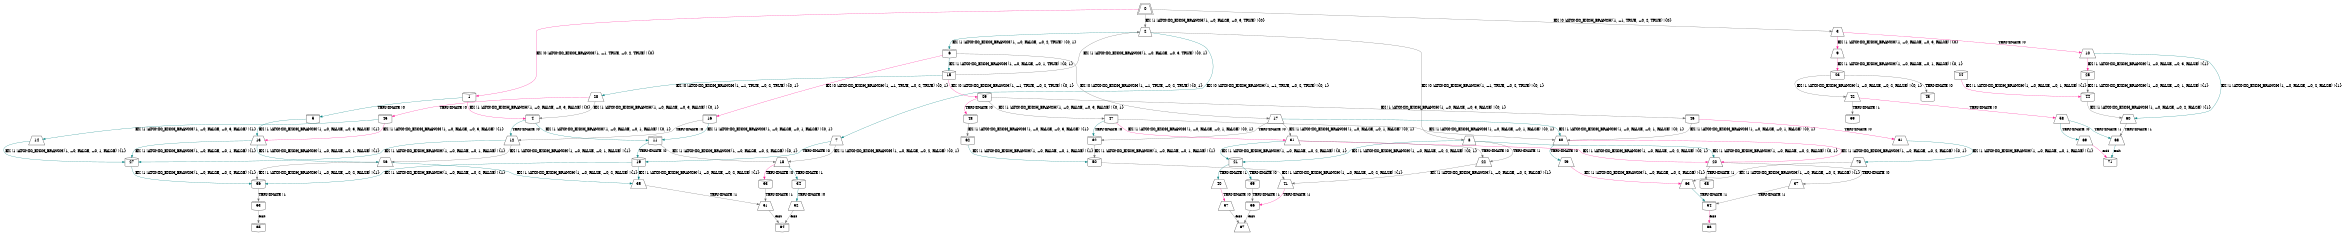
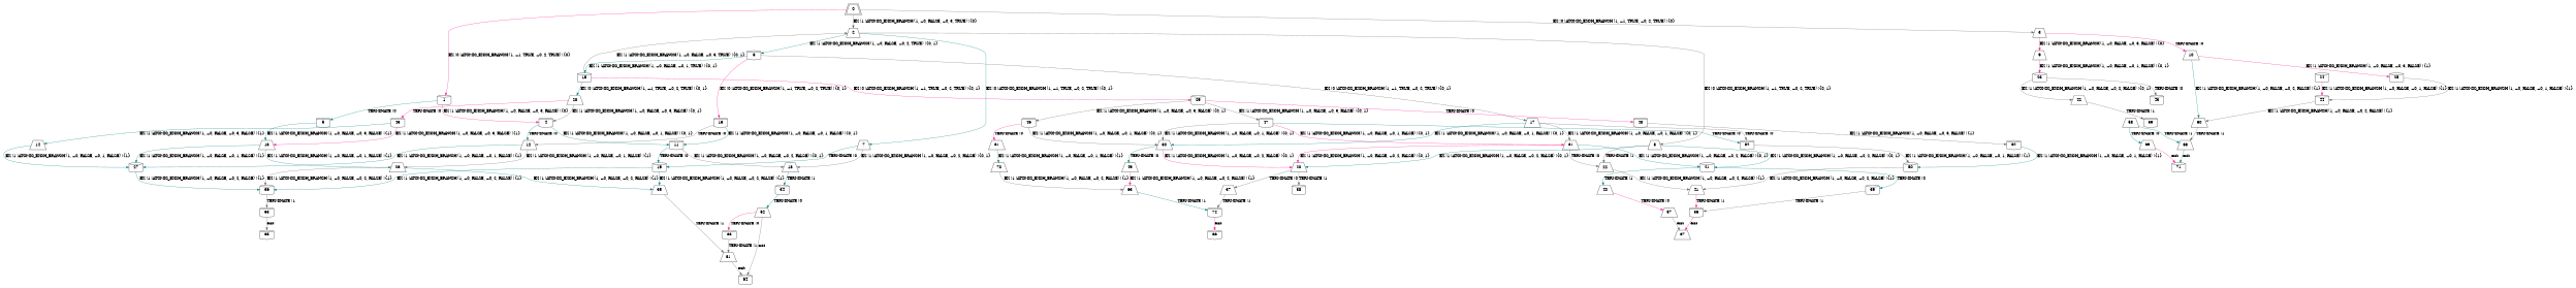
  digraph {
    node [shape=cylinder]
    edge [color=gray40]
    0 [peripheries=2 shape=trapezium]
    1
    2 [shape=trapezium]
    3 [shape=trapezium]
    4
    5
    6
    7 [shape=trapezium]
    8 [shape=trapezium]
    9 [shape=trapezium]
    10 [shape=trapezium]
    11
    12 [shape=trapezium]
    13 [shape=trapezium]
    15
    16
    17 [shape=trapezium]
    18 [shape=trapezium]
    19
    20 [shape=trapezium]
    21
    22 [shape=trapezium]
    23
    25
    60 [shape=trapezium]
    26 [shape=trapezium]
    27
    14 [shape=trapezium]
    28 [shape=trapezium]
    29
    30 [shape=trapezium]
    31 [shape=trapezium]
    32
    33
    34
    35 [shape=trapezium]
    36
    37 [shape=trapezium]
    38
    39
    40 [shape=trapezium]
    41 [shape=trapezium]
    42 [shape=trapezium]
    43
    24
    44
    45
    46
    47
    48
    49 [shape=trapezium]
    50
    51 [shape=trapezium]
    52 [shape=trapezium]
    53
-   54
+   54 [label=74]
    56
    57 [shape=trapezium]
    58 [shape=trapezium]
    59
    61 [shape=trapezium]
    62
    63 [shape=trapezium]
    64
    65
    66
    67 [shape=trapezium]
    68 [shape=trapezium]
    69 [shape=trapezium]
    70 [shape=trapezium]
    71
    0 -> 1 [color=deeppink label="EX !0 !ATOMIC_EXCH_BRANCH (1, +1, TRUE, +0, 2, TRUE) !{0}"]
    0 -> 2 [label="EX !1 !ATOMIC_EXCH_BRANCH (1, +0, FALSE, +0, 3, TRUE) !{0}"]
    0 -> 3 [label="EX !0 !ATOMIC_EXCH_BRANCH (1, +1, TRUE, +0, 2, TRUE) !{0}"]
    1 -> 4 [color=deeppink label="EX !1 !ATOMIC_EXCH_BRANCH (1, +0, FALSE, +0, 3, FALSE) !{0}"]
    1 -> 5 [color=teal label="TERMINATE !0"]
    2 -> 6 [color=teal label="EX !1 !ATOMIC_EXCH_BRANCH (1, +0, FALSE, +0, 2, TRUE) !{0, 1}"]
    2 -> 7 [color=teal label="EX !0 !ATOMIC_EXCH_BRANCH (1, +1, TRUE, +0, 2, TRUE) !{0, 1}"]
    2 -> 8 [label="EX !0 !ATOMIC_EXCH_BRANCH (1, +1, TRUE, +0, 2, TRUE) !{0, 1}"]
    3 -> 9 [color=deeppink label="EX !1 !ATOMIC_EXCH_BRANCH (1, +0, FALSE, +0, 3, FALSE) !{0}"]
    3 -> 10 [color=deeppink label="TERMINATE !0"]
    4 -> 11 [color=teal label="EX !1 !ATOMIC_EXCH_BRANCH (1, +0, FALSE, +0, 1, FALSE) !{0, 1}"]
    4 -> 12 [color=teal label="TERMINATE !0"]
    5 -> 13 [color=teal label="EX !1 !ATOMIC_EXCH_BRANCH (1, +0, FALSE, +0, 3, FALSE) !{1}"]
    6 -> 15 [color=teal label="EX !1 !ATOMIC_EXCH_BRANCH (1, +0, FALSE, +0, 1, TRUE) !{0, 1}"]
    6 -> 16 [color=deeppink label="EX !0 !ATOMIC_EXCH_BRANCH (1, +1, TRUE, +0, 2, TRUE) !{0, 1}"]
    6 -> 17 [label="EX !0 !ATOMIC_EXCH_BRANCH (1, +1, TRUE, +0, 2, TRUE) !{0, 1}"]
    7 -> 18 [label="EX !1 !ATOMIC_EXCH_BRANCH (1, +0, FALSE, +0, 2, FALSE) !{0, 1}"]
    7 -> 19 [color=teal label="TERMINATE !0"]
    8 -> 20 [color=teal label="EX !1 !ATOMIC_EXCH_BRANCH (1, +0, FALSE, +0, 2, FALSE) !{0, 1}"]
    8 -> 21 [color=teal label="EX !1 !ATOMIC_EXCH_BRANCH (1, +0, FALSE, +0, 2, FALSE) !{0, 1}"]
    8 -> 22 [label="TERMINATE !1"]
    9 -> 23 [color=deeppink label="EX !1 !ATOMIC_EXCH_BRANCH (1, +0, FALSE, +0, 1, FALSE) !{0, 1}"]
    10 -> 25 [color=deeppink label="EX !1 !ATOMIC_EXCH_BRANCH (1, +0, FALSE, +0, 3, FALSE) !{1}"]
    10 -> 60 [color=teal label="EX !1 !ATOMIC_EXCH_BRANCH (1, +0, FALSE, +0, 2, FALSE) !{1}"]
    11 -> 18 [label="EX !1 !ATOMIC_EXCH_BRANCH (1, +0, FALSE, +0, 2, FALSE) !{0, 1}"]
    11 -> 19 [color=teal label="TERMINATE !0"]
    12 -> 26 [label="EX !1 !ATOMIC_EXCH_BRANCH (1, +0, FALSE, +0, 1, FALSE) !{1}"]
    12 -> 27 [color=teal label="EX !1 !ATOMIC_EXCH_BRANCH (1, +0, FALSE, +0, 1, FALSE) !{1}"]
    13 -> 26 [color=teal label="EX !1 !ATOMIC_EXCH_BRANCH (1, +0, FALSE, +0, 1, FALSE) !{1}"]
    13 -> 27 [color=teal label="EX !1 !ATOMIC_EXCH_BRANCH (1, +0, FALSE, +0, 1, FALSE) !{1}"]
    15 -> 2 [label="EX !1 !ATOMIC_EXCH_BRANCH (1, +0, FALSE, +0, 3, TRUE) !{0, 1}"]
    15 -> 28 [color=teal label="EX !0 !ATOMIC_EXCH_BRANCH (1, +1, TRUE, +0, 2, TRUE) !{0, 1}"]
    15 -> 29 [color=deeppink label="EX !0 !ATOMIC_EXCH_BRANCH (1, +1, TRUE, +0, 2, TRUE) !{0, 1}"]
    16 -> 11 [color=teal label="EX !1 !ATOMIC_EXCH_BRANCH (1, +0, FALSE, +0, 1, FALSE) !{0, 1}"]
    16 -> 12 [label="TERMINATE !0"]
    17 -> 30 [color=teal label="EX !1 !ATOMIC_EXCH_BRANCH (1, +0, FALSE, +0, 1, FALSE) !{0, 1}"]
    17 -> 31 [label="EX !1 !ATOMIC_EXCH_BRANCH (1, +0, FALSE, +0, 1, FALSE) !{0, 1}"]
    17 -> 32 [label="TERMINATE !0"]
-   18 -> 33 [color=deeppink label="TERMINATE !0"]
+   52 -> 33 [color=deeppink label="TERMINATE !0"]
    18 -> 34 [color=teal label="TERMINATE !1"]
    19 -> 35 [color=teal label="EX !1 !ATOMIC_EXCH_BRANCH (1, +0, FALSE, +0, 2, FALSE) !{1}"]
    19 -> 36 [color=teal label="EX !1 !ATOMIC_EXCH_BRANCH (1, +0, FALSE, +0, 2, FALSE) !{1}"]
    20 -> 37 [label="TERMINATE !0"]
    20 -> 38 [label="TERMINATE !1"]
    21 -> 39 [color=teal label="TERMINATE !0"]
    21 -> 40 [color=teal label="TERMINATE !1"]
    22 -> 41 [label="EX !1 !ATOMIC_EXCH_BRANCH (1, +0, FALSE, +0, 2, FALSE) !{1}"]
    23 -> 42 [label="EX !1 !ATOMIC_EXCH_BRANCH (1, +0, FALSE, +0, 2, FALSE) !{0, 1}"]
    23 -> 43 [label="TERMINATE !0"]
    25 -> 44 [label="EX !1 !ATOMIC_EXCH_BRANCH (1, +0, FALSE, +0, 1, FALSE) !{1}"]
    60 -> 68 [label="TERMINATE !1"]
    26 -> 35 [color=teal label="EX !1 !ATOMIC_EXCH_BRANCH (1, +0, FALSE, +0, 2, FALSE) !{1}"]
    26 -> 36 [label="EX !1 !ATOMIC_EXCH_BRANCH (1, +0, FALSE, +0, 2, FALSE) !{1}"]
    27 -> 36 [color=teal label="EX !1 !ATOMIC_EXCH_BRANCH (1, +0, FALSE, +0, 2, FALSE) !{1}"]
    14 -> 27 [color=teal label="EX !1 !ATOMIC_EXCH_BRANCH (1, +0, FALSE, +0, 1, FALSE) !{1}"]
    28 -> 4 [label="EX !1 !ATOMIC_EXCH_BRANCH (1, +0, FALSE, +0, 3, FALSE) !{0, 1}"]
    28 -> 45 [color=deeppink label="TERMINATE !0"]
    29 -> 46 [label="EX !1 !ATOMIC_EXCH_BRANCH (1, +0, FALSE, +0, 3, FALSE) !{0, 1}"]
    29 -> 47 [label="EX !1 !ATOMIC_EXCH_BRANCH (1, +0, FALSE, +0, 3, FALSE) !{0, 1}"]
    29 -> 48 [color=deeppink label="TERMINATE !0"]
    30 -> 20 [color=deeppink label="EX !1 !ATOMIC_EXCH_BRANCH (1, +0, FALSE, +0, 2, FALSE) !{0, 1}"]
    30 -> 49 [color=teal label="TERMINATE !0"]
    31 -> 20 [color=deeppink label="EX !1 !ATOMIC_EXCH_BRANCH (1, +0, FALSE, +0, 2, FALSE) !{0, 1}"]
    31 -> 21 [color=teal label="EX !1 !ATOMIC_EXCH_BRANCH (1, +0, FALSE, +0, 2, FALSE) !{0, 1}"]
    31 -> 22 [label="TERMINATE !0"]
    32 -> 50 [label="EX !1 !ATOMIC_EXCH_BRANCH (1, +0, FALSE, +0, 1, FALSE) !{1}"]
    33 -> 51 [label="TERMINATE !1"]
    34 -> 52 [color=teal label="TERMINATE !0"]
    35 -> 51 [label="TERMINATE !1"]
    36 -> 53 [label="TERMINATE !1"]
    37 -> 54 [label="TERMINATE !1"]
    39 -> 56 [label="TERMINATE !1"]
    40 -> 57 [color=deeppink label="TERMINATE !0"]
    41 -> 56 [color=deeppink label="TERMINATE !1"]
-   42 -> 58 [color=deeppink label="TERMINATE !0"]
    42 -> 59 [label="TERMINATE !1"]
    24 -> 44 [color=deeppink label="EX !1 !ATOMIC_EXCH_BRANCH (1, +0, FALSE, +0, 1, FALSE) !{1}"]
    44 -> 60 [label="EX !1 !ATOMIC_EXCH_BRANCH (1, +0, FALSE, +0, 2, FALSE) !{1}"]
    45 -> 13 [color=deeppink label="EX !1 !ATOMIC_EXCH_BRANCH (1, +0, FALSE, +0, 3, FALSE) !{1}"]
    45 -> 14 [color=teal label="EX !1 !ATOMIC_EXCH_BRANCH (1, +0, FALSE, +0, 3, FALSE) !{1}"]
    46 -> 30 [label="EX !1 !ATOMIC_EXCH_BRANCH (1, +0, FALSE, +0, 1, FALSE) !{0, 1}"]
    46 -> 61 [color=deeppink label="TERMINATE !0"]
    47 -> 30 [label="EX !1 !ATOMIC_EXCH_BRANCH (1, +0, FALSE, +0, 1, FALSE) !{0, 1}"]
    47 -> 31 [color=deeppink label="EX !1 !ATOMIC_EXCH_BRANCH (1, +0, FALSE, +0, 1, FALSE) !{0, 1}"]
    47 -> 32 [color=teal label="TERMINATE !0"]
    48 -> 62 [label="EX !1 !ATOMIC_EXCH_BRANCH (1, +0, FALSE, +0, 3, FALSE) !{1}"]
    49 -> 63 [color=deeppink label="EX !1 !ATOMIC_EXCH_BRANCH (1, +0, FALSE, +0, 2, FALSE) !{1}"]
    50 -> 41 [label="EX !1 !ATOMIC_EXCH_BRANCH (1, +0, FALSE, +0, 2, FALSE) !{1}"]
    51 -> 64 [label=exit]
    52 -> 64 [label=exit]
    53 -> 65 [label=exit]
    54 -> 66 [color=deeppink label=exit]
-   56 -> 67 [label=exit]
+   56 -> 67 [color=deeppink label=exit]
    57 -> 67 [label=exit]
    58 -> 68 [color=teal label="TERMINATE !1"]
    58 -> 69 [color=teal label="TERMINATE !0"]
    61 -> 70 [color=teal label="EX !1 !ATOMIC_EXCH_BRANCH (1, +0, FALSE, +0, 1, FALSE) !{1}"]
    62 -> 50 [color=teal label="EX !1 !ATOMIC_EXCH_BRANCH (1, +0, FALSE, +0, 1, FALSE) !{1}"]
    63 -> 54 [color=teal label="TERMINATE !1"]
    68 -> 71 [color=teal label=exit]
    69 -> 71 [color=deeppink label=exit]
    70 -> 63 [label="EX !1 !ATOMIC_EXCH_BRANCH (1, +0, FALSE, +0, 2, FALSE) !{1}"]
  }
